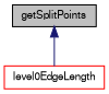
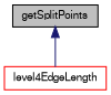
  digraph {
    rankdir=TB
    node [fontname=FreeSans fontsize=10 shape=record]
    n1 [color=black fillcolor=grey75 fontcolor=black height=0.2 label=getSplitPoints style=filled width=0.4]
-   n2 [color=red height=0.2 label=level0EdgeLength width=0.4]
+   n2 [color=red height=0.2 label=level4EdgeLength width=0.4]
    n1 -> n2 [color=midnightblue dir=back fontname=FreeSans fontsize=10 labelfontname=FreeSans labelfontsize=10 style=solid]
  }
